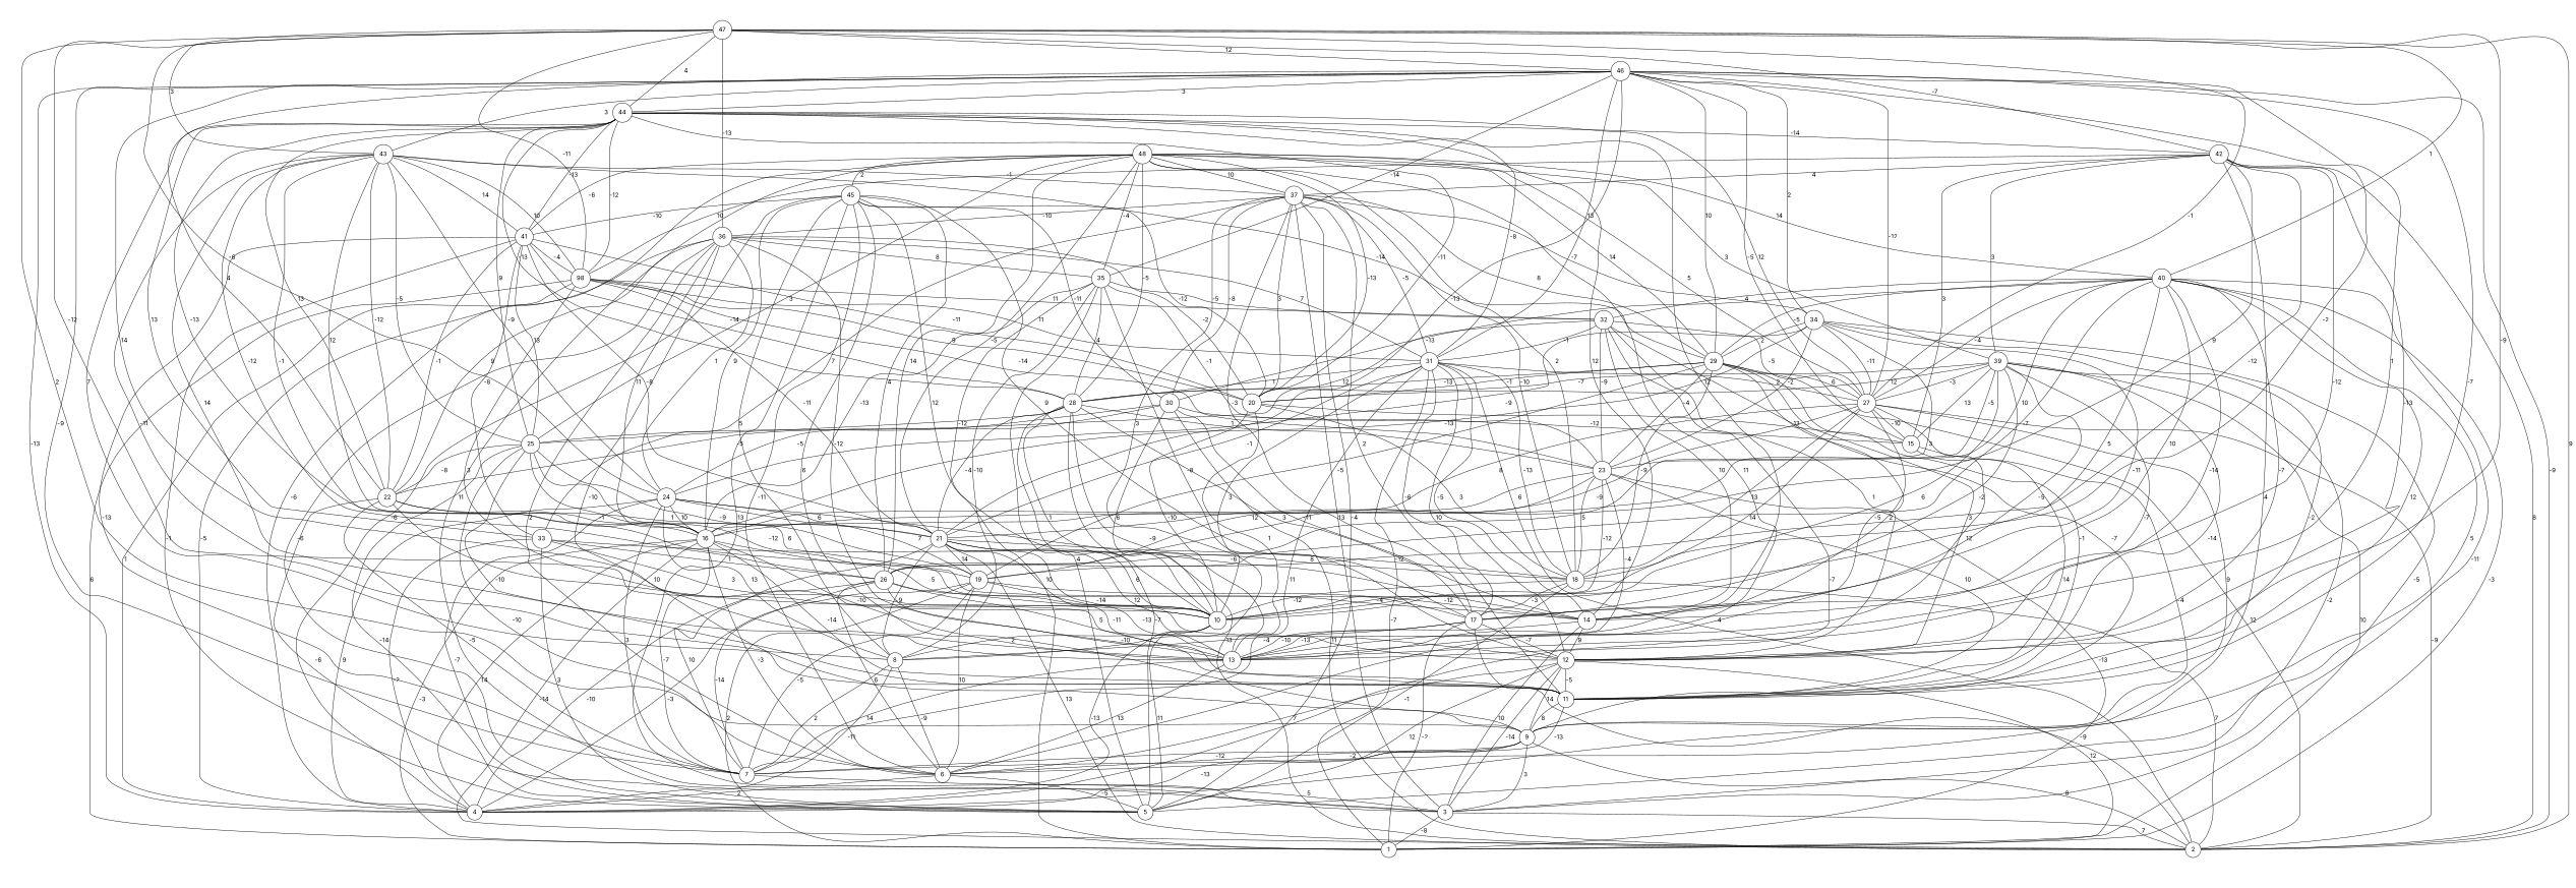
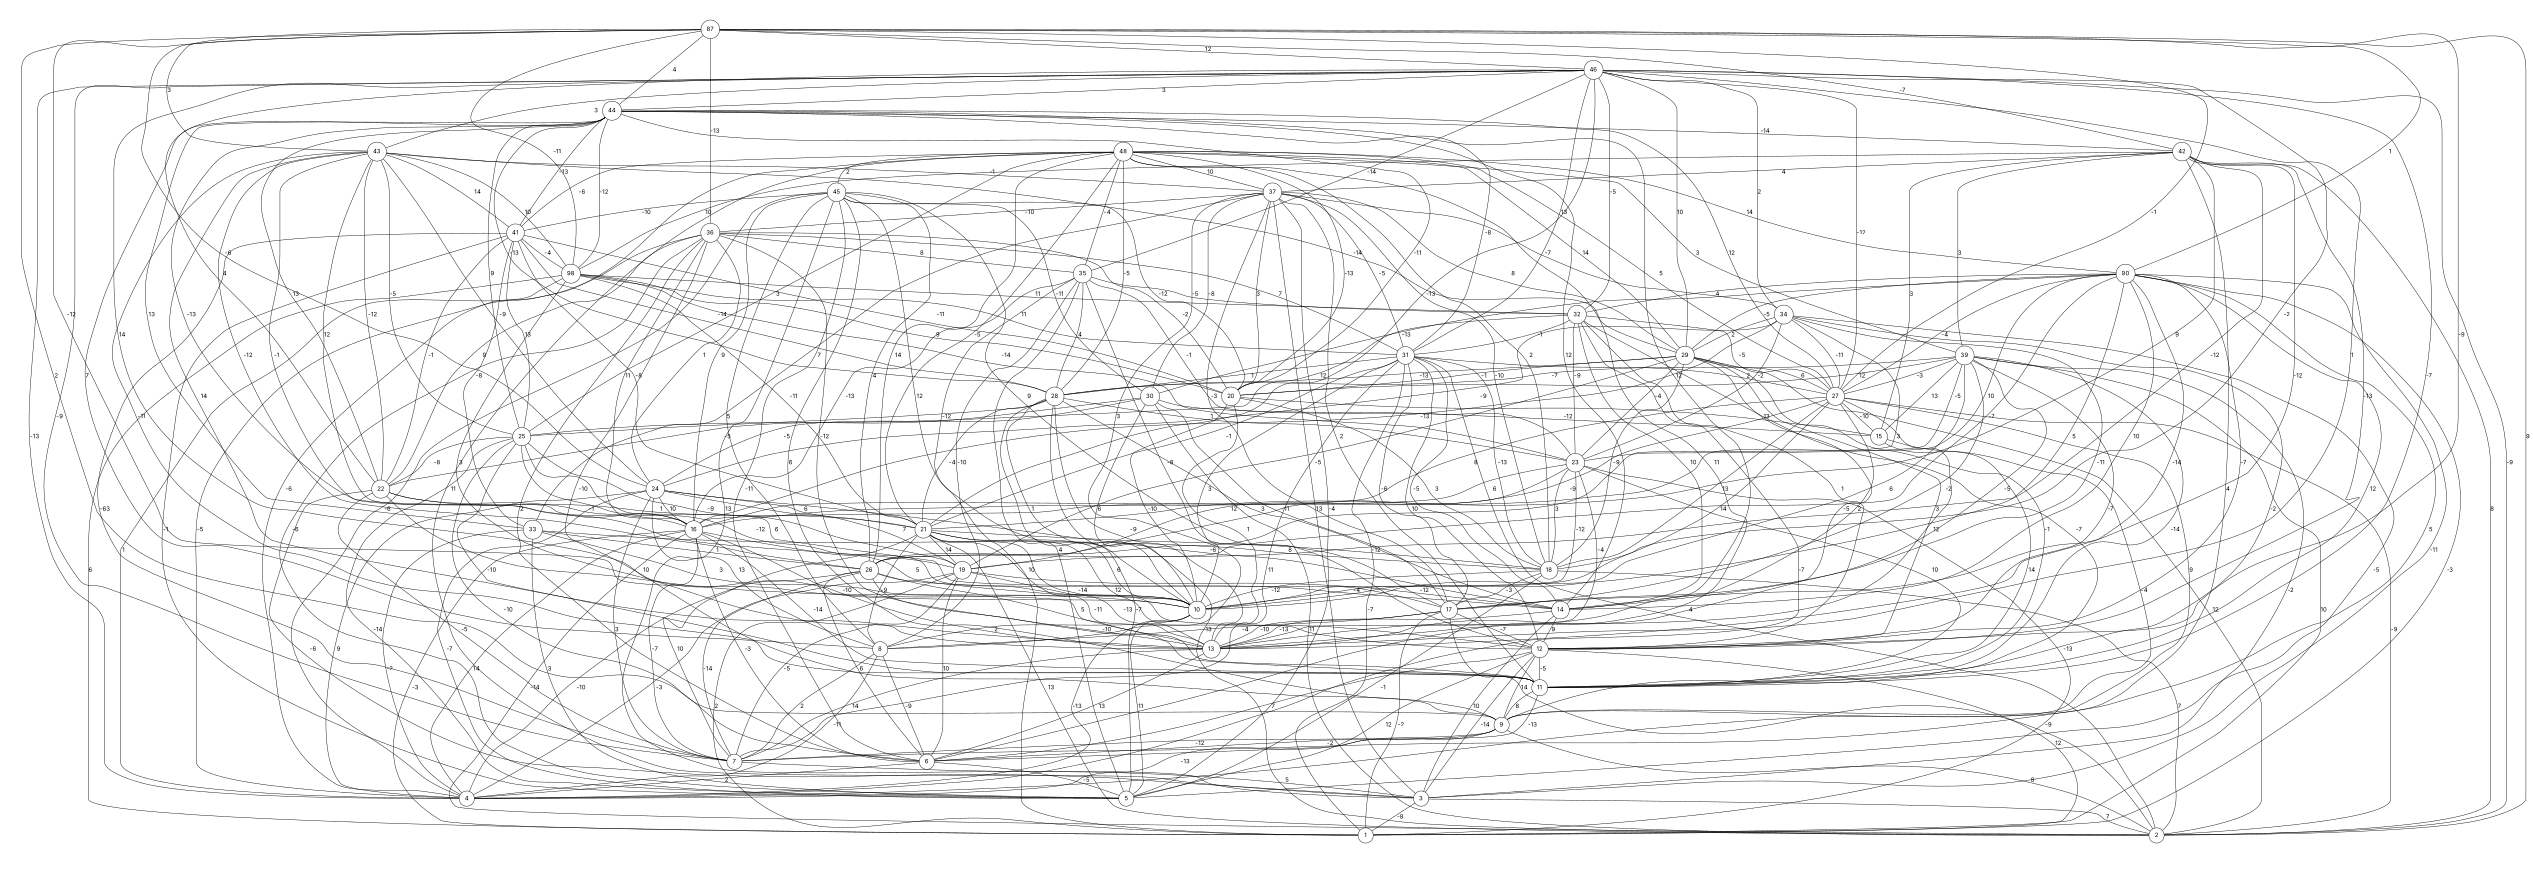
  graph {
    fontname=Inter
    node [fontname=Inter shape=circle]
    edge [fontname=Inter]
    48
    3
    4
    6
    18
    20
    21
    25
    26
    27
    28
    29
    35
    37
    39
-   40
+   40 [label=90]
    41
    45
    2
    1
    5
    10
    17
    13
    15
    12
    7
    11
    8
    19
    22
    14
    9
    16
    23
    32
    36
    31
    34
    30
    33
    n42 [label=98]
    24
-   47
+   47 [label=87]
    42
    43
    44
    46
    48 -- 3 [label=11]
    48 -- 4 [label=-6]
    48 -- 6 [label=11]
    48 -- 18 [label=2]
    48 -- 20 [label=-13]
    48 -- 21 [label=-5]
    48 -- 25 [label=3]
    48 -- 26 [label=14]
    48 -- 27 [label=5]
    48 -- 28 [label=-5]
    48 -- 29 [label=14]
    48 -- 35 [label=-4]
    48 -- 37 [label=10]
    48 -- 39 [label=3]
    48 -- 40 [label=14]
    48 -- 41 [label=-6]
    48 -- 45 [label=2]
    3 -- 2 [label=7]
    3 -- 1 [label=-8]
    6 -- 4 [label=2]
    6 -- 5 [label=-5]
    18 -- 2 [label=7]
    18 -- 5 [label=-1]
    18 -- 10 [label=-12]
    18 -- 17 [label=-3]
    20 -- 18 [label=3]
    20 -- 10 [label=-10]
    20 -- 13 [label=1]
    20 -- 15 [label=13]
    21 -- 18 [label=-12]
    21 -- 2 [label=13]
    21 -- 10 [label=6]
    21 -- 13 [label=-14]
    21 -- 12 [label=12]
    21 -- 7 [label=10]
    21 -- 11 [label=-11]
    21 -- 8 [label=-9]
    21 -- 19 [label=14]
    25 -- 6 [label=-10]
    25 -- 5 [label=-14]
    25 -- 10 [label=-12]
    25 -- 17 [label=6]
    25 -- 11 [label=-10]
    25 -- 19 [label=-9]
    25 -- 22 [label=-8]
    26 -- 4 [label=-10]
    26 -- 6 [label=6]
    26 -- 13 [label=5]
    26 -- 7 [label=-14]
    26 -- 11 [label=-10]
    26 -- 14 [label=-4]
    27 -- 18 [label=13]
    27 -- 26 [label=-9]
    27 -- 2 [label=-9]
    27 -- 10 [label=14]
    27 -- 13 [label=12]
    27 -- 15 [label=-10]
    27 -- 14 [label=2]
    27 -- 9 [label=9]
    27 -- 16 [label=8]
    28 -- 21 [label=-4]
    28 -- 25 [label=-12]
    28 -- 2 [label=13]
    28 -- 5 [label=-7]
    28 -- 10 [label=1]
    28 -- 13 [label=-9]
    28 -- 14 [label=3]
    28 -- 23 [label=1]
    29 -- 18 [label=-9]
    29 -- 20 [label=-1]
    29 -- 27 [label=6]
    29 -- 28 [label=-13]
    29 -- 2 [label=12]
    29 -- 13 [label=-5]
    29 -- 12 [label=3]
    29 -- 11 [label=-1]
    29 -- 19 [label=-5]
    29 -- 23 [label=-4]
    35 -- 28 [label=4]
    35 -- 1 [label=10]
    35 -- 5 [label=4]
    35 -- 12 [label=-8]
    35 -- 8 [label=-10]
    35 -- 16 [label=-13]
    35 -- 23 [label=-1]
    35 -- 32 [label=-5]
    37 -- 3 [label=13]
    37 -- 18 [label=-10]
    37 -- 20 [label=3]
    37 -- 29 [label=8]
    37 -- 5 [label=-4]
    37 -- 17 [label=-3]
    37 -- 11 [label=2]
    37 -- 8 [label=3]
    37 -- 36 [label=-10]
    37 -- 31 [label=-5]
    37 -- 34 [label=-7]
    37 -- 30 [label=-8]
    37 -- 33 [label=7]
    39 -- 3 [label=-2]
    39 -- 20 [label=12]
    39 -- 27 [label=-3]
    39 -- 28 [label=-7]
    39 -- 1 [label=10]
    39 -- 10 [label=6]
    39 -- 17 [label=-2]
    39 -- 15 [label=13]
    39 -- 12 [label=-7]
    39 -- 11 [label=-14]
    39 -- 14 [label=-5]
    39 -- 23 [label=-5]
    40 -- 3 [label=-11]
    40 -- 26 [label=-7]
    40 -- 27 [label=-4]
    40 -- 29 [label=-5]
    40 -- 1 [label=-3]
    40 -- 10 [label=5]
    40 -- 13 [label=-14]
    40 -- 12 [label=-7]
    40 -- 7 [label=5]
    40 -- 11 [label=12]
    40 -- 14 [label=10]
    40 -- 16 [label=10]
    40 -- 32 [label=4]
    40 -- 30 [label=-13]
    41 -- 20 [label=-11]
    41 -- 21 [label=-8]
    41 -- 25 [label=13]
    41 -- 28 [label=-14]
    41 -- 5 [label=-1]
-   41 -- 7 [label=-13]
+   41 -- 7 [label=-63]
    41 -- 22 [label=-1]
    41 -- 33 [label=-8]
    41 -- n42 [label=-4]
    45 -- 3 [label=13]
    45 -- 4 [label=-6]
    45 -- 6 [label=-11]
    45 -- 20 [label=-12]
    45 -- 26 [label=4]
    45 -- 41 [label=-10]
    45 -- 10 [label=12]
    45 -- 17 [label=9]
    45 -- 8 [label=5]
    45 -- 9 [label=6]
    45 -- 16 [label=9]
    45 -- 30 [label=-11]
    10 -- 4 [label=-13]
    10 -- 5 [label=11]
    10 -- 8 [label=2]
    17 -- 2 [label=-9]
    17 -- 1 [label=-2]
    17 -- 13 [label=-10]
    17 -- 12 [label=-7]
    17 -- 8 [label=-4]
    13 -- 6 [label=13]
    13 -- 7 [label=14]
    15 -- 11 [label=14]
    15 -- 9 [label=-4]
    12 -- 3 [label=-14]
    12 -- 6 [label=7]
    12 -- 1 [label=12]
    12 -- 5 [label=12]
    12 -- 11 [label=-5]
    12 -- 9 [label=14]
    7 -- 3 [label=5]
    11 -- 6 [label=-13]
    11 -- 9 [label=8]
    8 -- 4 [label=-11]
    8 -- 6 [label=-9]
    8 -- 7 [label=2]
    19 -- 4 [label=-3]
    19 -- 6 [label=10]
    19 -- 1 [label=2]
    19 -- 13 [label=-13]
    19 -- 7 [label=-5]
    19 -- 14 [label=-12]
    22 -- 3 [label=-6]
    22 -- 21 [label=1]
    22 -- 12 [label=10]
    22 -- 7 [label=-5]
    22 -- 16 [label=-1]
    14 -- 3 [label=10]
    14 -- 13 [label=-13]
    14 -- 12 [label=9]
-   9 -- 3 [label=3]
    9 -- 4 [label=-13]
    9 -- 6 [label=-2]
    9 -- 2 [label=8]
    9 -- 7 [label=-12]
    16 -- 4 [label=14]
    16 -- 6 [label=-3]
    16 -- 2 [label=-14]
    16 -- 1 [label=-3]
    16 -- 10 [label=5]
    16 -- 13 [label=-10]
    16 -- 7 [label=-7]
    16 -- 11 [label=-14]
-   23 -- 18 [label=5]
+   23 -- 18 [label=3]
    23 -- 1 [label=-13]
    23 -- 10 [label=-12]
    23 -- 13 [label=-4]
    23 -- 11 [label=10]
    23 -- 19 [label=12]
    23 -- 16 [label=6]
    32 -- 4 [label=-7]
    32 -- 25 [label=12]
    32 -- 27 [label=-5]
    32 -- 12 [label=1]
    32 -- 14 [label=10]
    32 -- 9 [label=-7]
    32 -- 23 [label=-9]
    32 -- 31 [label=-1]
    36 -- 4 [label=-5]
    36 -- 6 [label=2]
    36 -- 20 [label=-2]
    36 -- 35 [label=8]
    36 -- 5 [label=-6]
    36 -- 13 [label=-12]
    36 -- 22 [label=9]
    36 -- 9 [label=-10]
    36 -- 16 [label=11]
    36 -- 31 [label=7]
    36 -- 24 [label=1]
    31 -- 18 [label=-13]
    31 -- 21 [label=-1]
    31 -- 27 [label=2]
    31 -- 28 [label=1]
    31 -- 2 [label=4]
    31 -- 1 [label=-7]
    31 -- 10 [label=3]
    31 -- 17 [label=-6]
    31 -- 12 [label=10]
    31 -- 7 [label=11]
    31 -- 14 [label=-5]
    34 -- 26 [label=3]
    34 -- 27 [label=-11]
    34 -- 29 [label=2]
    34 -- 5 [label=-5]
    34 -- 17 [label=-11]
    34 -- 11 [label=-2]
    34 -- 16 [label=-13]
    34 -- 23 [label=-2]
    34 -- 24 [label=-9]
    30 -- 2 [label=11]
    30 -- 10 [label=6]
    30 -- 17 [label=-11]
    30 -- 15 [label=-12]
    30 -- 22 [label=-5]
    30 -- 24 [label=-5]
    33 -- 4 [label=-2]
    33 -- 18 [label=8]
    33 -- 26 [label=1]
    33 -- 5 [label=3]
    33 -- 10 [label=3]
    n42 -- 4 [label=1]
    n42 -- 20 [label=9]
    n42 -- 21 [label=-11]
    n42 -- 1 [label=6]
    n42 -- 13 [label=3]
    n42 -- 23 [label=-14]
    n42 -- 32 [label=11]
    n42 -- 31 [label=11]
    24 -- 4 [label=9]
    24 -- 21 [label=6]
    24 -- 5 [label=-7]
    24 -- 7 [label=3]
    24 -- 8 [label=13]
    24 -- 19 [label=7]
    24 -- 14 [label=-6]
    24 -- 16 [label=10]
    47 -- 27 [label=-1]
    47 -- 40 [label=1]
    47 -- 2 [label=9]
    47 -- 10 [label=-12]
    47 -- 12 [label=-9]
    47 -- 9 [label=2]
    47 -- 36 [label=-13]
    47 -- n42 [label=-11]
    47 -- 24 [label=-6]
    47 -- 42 [label=-7]
    47 -- 43 [label=3]
    47 -- 44 [label=4]
    47 -- 46 [label=12]
    42 -- 4 [label=4]
    42 -- 21 [label=9]
    42 -- 37 [label=4]
    42 -- 39 [label=3]
    42 -- 2 [label=8]
    42 -- 17 [label=-12]
    42 -- 15 [label=3]
    42 -- 12 [label=-13]
    42 -- 19 [label=-12]
    42 -- n42 [label=10]
    43 -- 25 [label=-5]
    43 -- 26 [label=-12]
    43 -- 29 [label=-14]
    43 -- 37 [label=-1]
    43 -- 41 [label=14]
    43 -- 13 [label=14]
    43 -- 11 [label=-11]
    43 -- 19 [label=-1]
    43 -- 22 [label=-12]
    43 -- 16 [label=12]
    43 -- n42 [label=10]
    43 -- 24 [label=-9]
    44 -- 20 [label=-11]
    44 -- 25 [label=9]
    44 -- 27 [label=12]
    44 -- 28 [label=-13]
    44 -- 41 [label=-13]
    44 -- 13 [label=12]
    44 -- 8 [label=7]
    44 -- 22 [label=13]
    44 -- 14 [label=12]
    44 -- 16 [label=-13]
    44 -- 31 [label=-8]
    44 -- 33 [label=13]
    44 -- n42 [label=-12]
    44 -- 42 [label=-14]
    46 -- 4 [label=-13]
    46 -- 18 [label=-2]
    46 -- 21 [label=-13]
    46 -- 27 [label=-12]
    46 -- 29 [label=10]
    46 -- 35 [label=-14]
    46 -- 2 [label=-9]
    46 -- 10 [label=14]
    46 -- 13 [label=1]
    46 -- 7 [label=-9]
    46 -- 11 [label=-7]
    46 -- 22 [label=4]
-   46 -- 15 [label=-5]
+   46 -- 32 [label=-5]
    46 -- 31 [label=13]
    46 -- 34 [label=2]
    46 -- 43 [label=3]
    46 -- 44 [label=3]
  }
